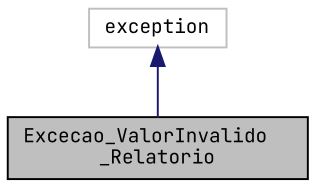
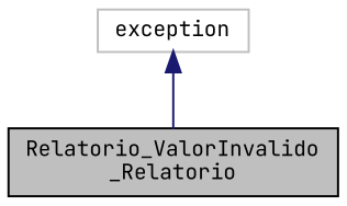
  digraph {
    fontname="JetBrains Mono"
    node [fontname="JetBrains Mono" fontsize=10 shape=record style=filled]
-   n1 [color=black fillcolor=grey75 fontcolor=black height=0.2 label="Excecao_ValorInvalido\l_Relatorio" width=0.4]
+   n1 [color=black fillcolor=grey75 fontcolor=black height=0.2 label="Relatorio_ValorInvalido\l_Relatorio" width=0.4]
    n2 [color=grey75 fillcolor=white height=0.2 label=exception width=0.4]
    n2 -> n1 [color=midnightblue dir=back fontname="JetBrains Mono" fontsize=10 labelfontname=Helvetica labelfontsize=10 style=solid]
  }
